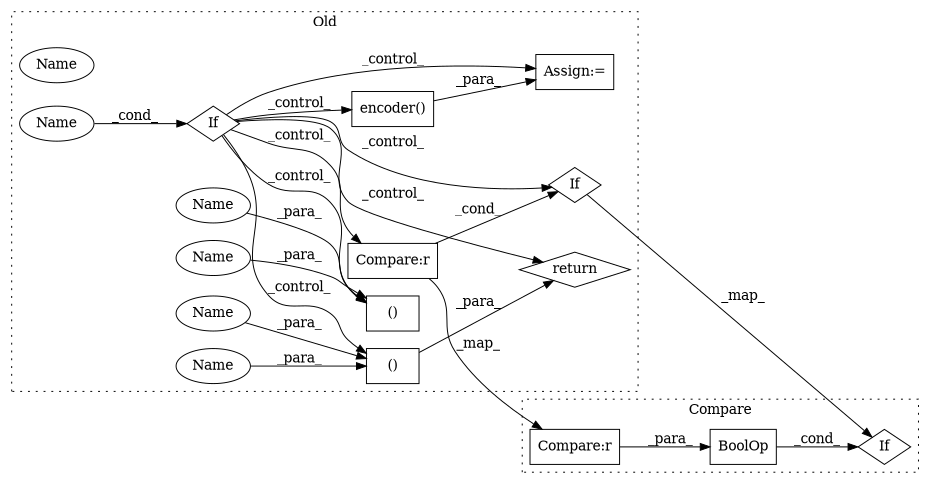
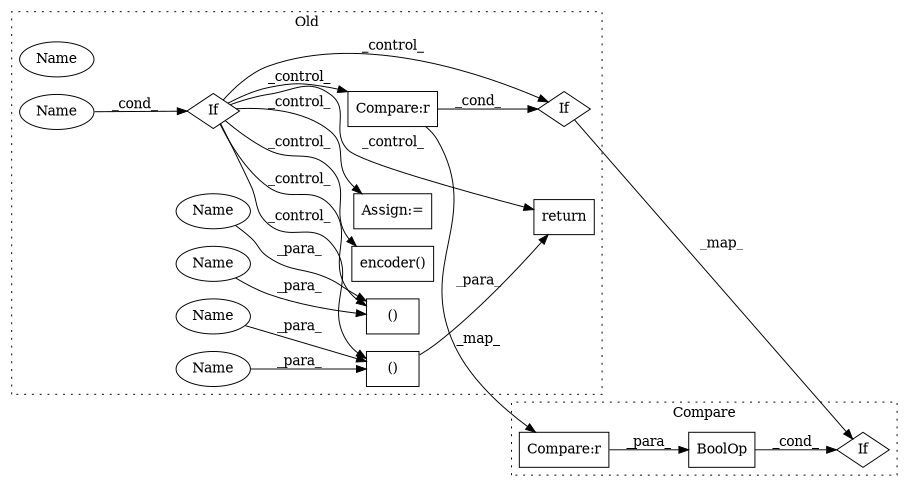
  digraph {
    rankdir=LR
    node [a=87 l=3 s=21885 shape=box]
    n1 [a=75 l="13,1" label="encoder()" s="22218,22263"]
    n2 [a=96 label=If s=21882 shape=diamond]
    n3 [a=54 l=7 label="()" s=22166]
    n4 [l=9 label=Name shape=ellipse]
    n5 [a=68 label="Assign:=" s=22215]
    n6 [a=54 l=7 label="()" s=22018]
    n7 [a=96 label=If s=21908 shape=diamond]
    n8 [a=40 l=13 label="Compare:r" s=21911]
-   n9 [a=93 l=7 label=return s=22144 shape=diamond]
+   n9 [a=93 l=7 label=return s=22144]
    n10 [l=9 label=Name shape=ellipse]
    n11 [l=5 label=Name s=22168 shape=ellipse]
    n12 [l=5 label=Name s=22020 shape=ellipse]
    n13 [l=15 label=Name s=22003 shape=ellipse]
    n14 [l=15 label=Name s=22151 shape=ellipse]
    n15 [a=72 l=27 label=BoolOp s=22856]
    n16 [a=96 label=If s=22853 shape=diamond]
    n17 [a=40 l=13 label="Compare:r" s=22870]
    subgraph cluster_1 {
      label=Old
      style=dotted
      n1
      n2
      n3
      n4
      n5
      n6
      n7
      n8
      n9
      n10
      n11
      n12
      n13
      n14
    }
    subgraph cluster_2 {
      label=Compare
      style=dotted
      n15
      n16
      n17
    }
-   n1 -> n5 [label=_para_]
    n2 -> n1 [label=_control_]
    n2 -> n3 [label=_control_]
    n2 -> n5 [label=_control_]
    n2 -> n6 [label=_control_]
    n2 -> n7 [label=_control_]
    n2 -> n8 [label=_control_]
    n2 -> n9 [label=_control_]
    n3 -> n9 [label=_para_]
    n7 -> n16 [label=_map_]
    n8 -> n7 [label=_cond_]
    n8 -> n17 [label=_map_]
    n10 -> n2 [label=_cond_]
    n11 -> n3 [label=_para_]
    n12 -> n6 [label=_para_]
    n13 -> n6 [label=_para_]
    n14 -> n3 [label=_para_]
    n15 -> n16 [label=_cond_]
    n17 -> n15 [label=_para_]
  }
